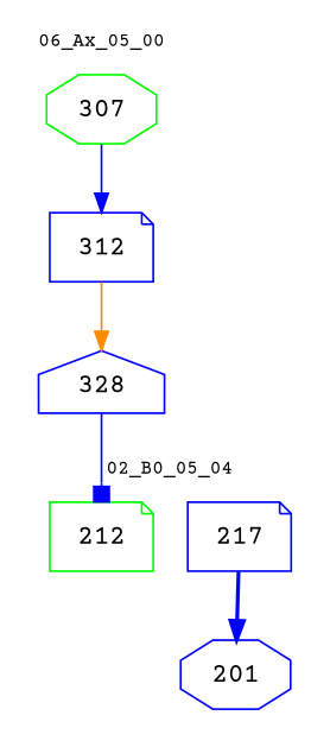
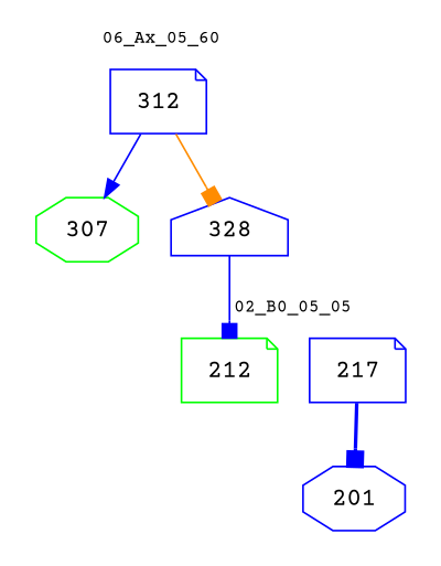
  digraph {
    fontname="Courier Prime"
    node [color=blue fontname="Courier Prime" shape=note]
    edge [arrowhead=normal color=blue fontname="Courier Prime" style=solid]
    n1 [label=312]
    n2 [color=green label=307 shape=octagon]
    n3 [label=328 shape=house]
    n4 [label=217]
    n5 [color=green label=212]
    n6 [label=201 shape=octagon]
    subgraph cluster_1 {
      color=white
      fontsize=10
-     label="06_Ax_05_00"
+     label="06_Ax_05_60"
      n1
      n2
      n3
    }
    subgraph cluster_2 {
      color=white
      fontsize=10
-     label="02_B0_05_04"
+     label="02_B0_05_05"
      n4
      n5
      n6
    }
-   n2 -> n1
-   n1 -> n3 [color=darkorange]
+   n1 -> n2
+   n1 -> n3 [arrowhead=box color=darkorange]
    n3 -> n5 [arrowhead=box]
-   n4 -> n6 [style=bold]
+   n4 -> n6 [arrowhead=box style=bold]
  }
